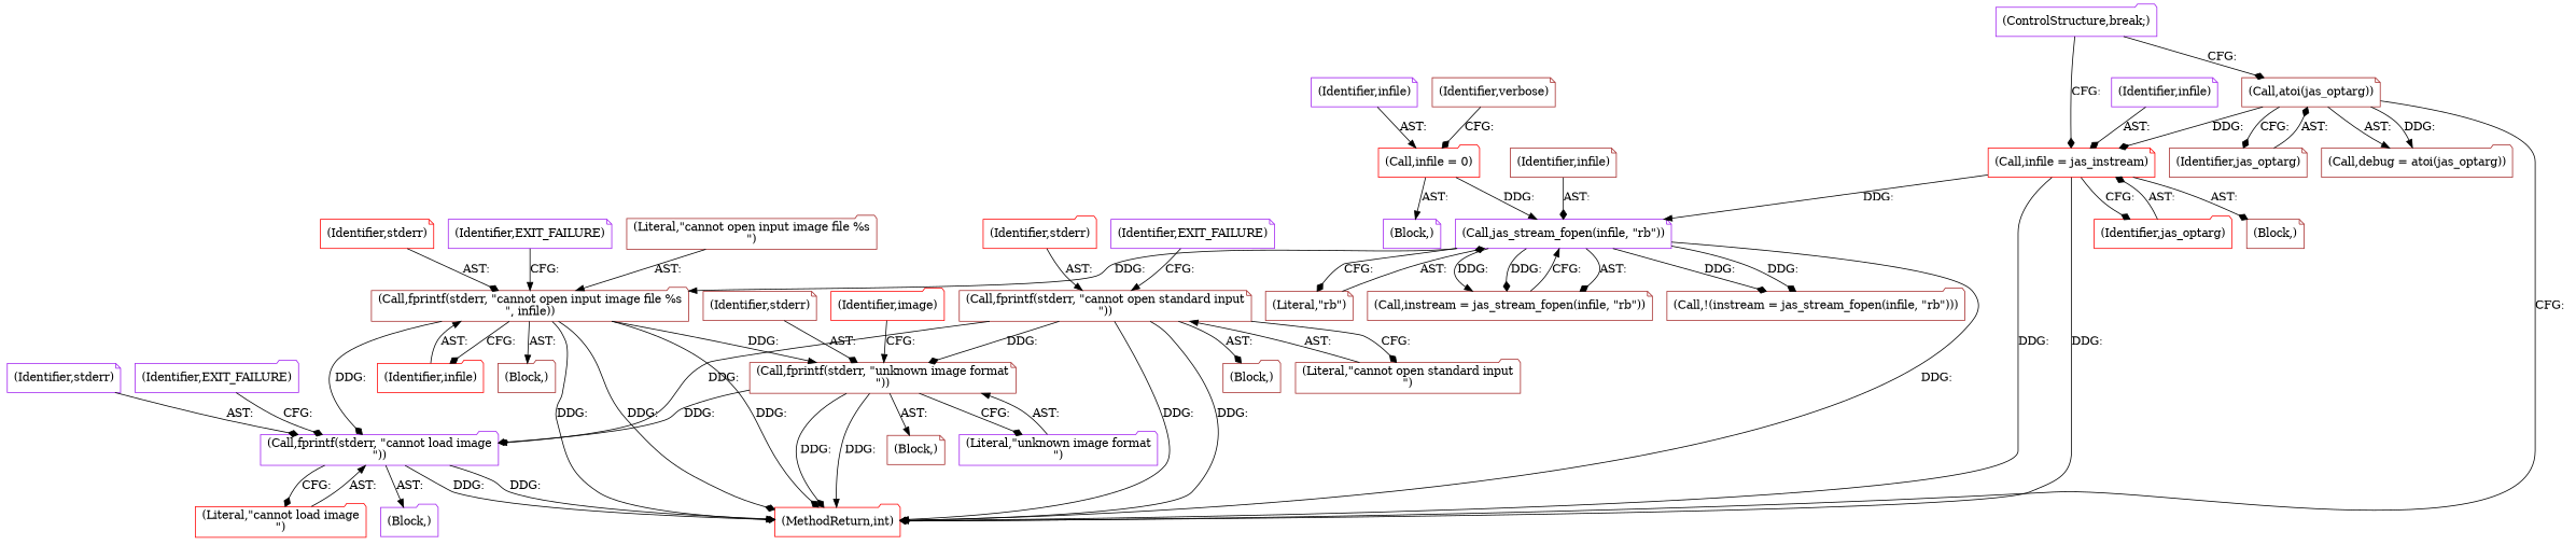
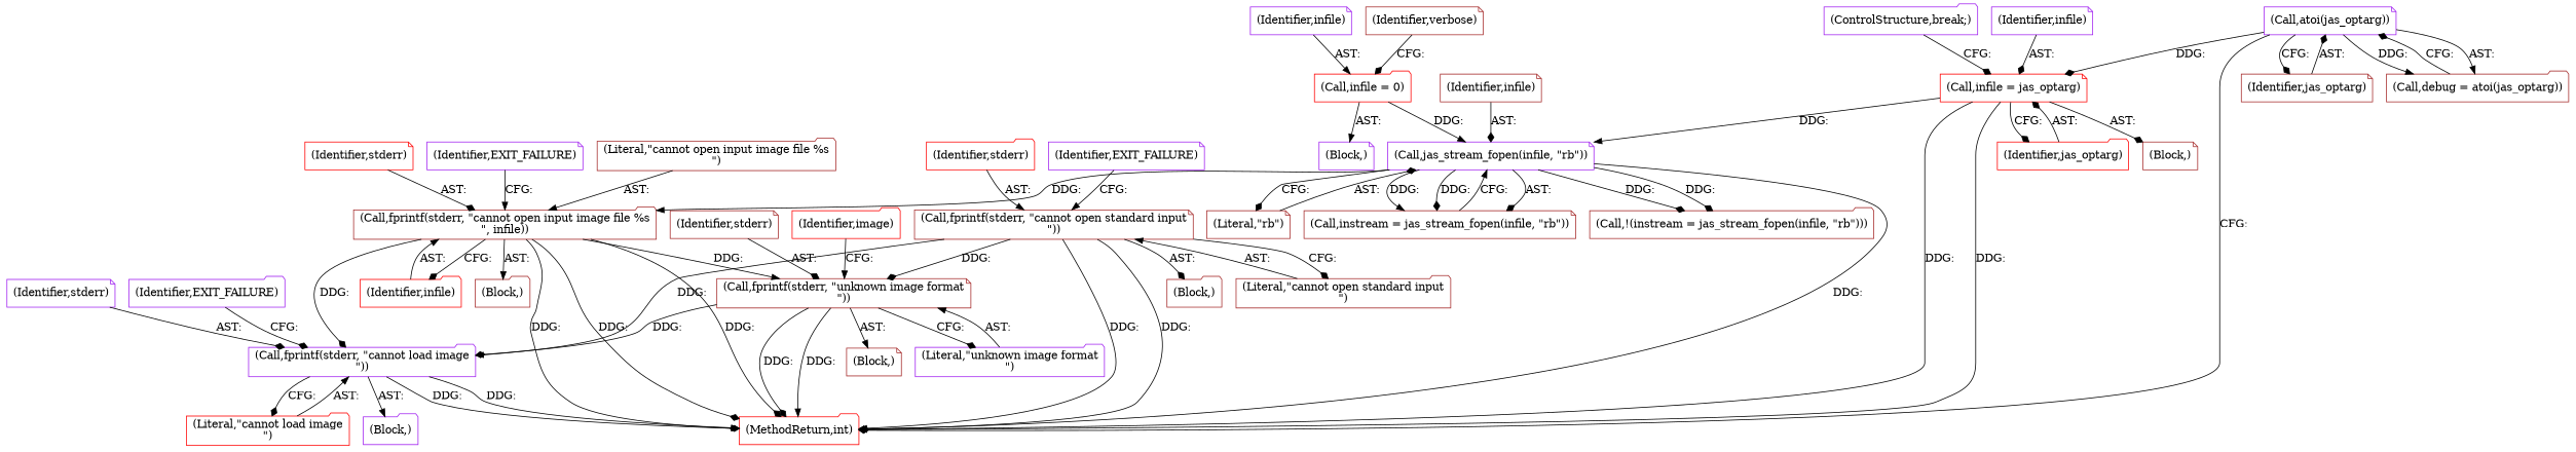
  digraph {
    node [color=brown shape=note]
    edge [arrowhead=diamond]
    n1 [label="(Call,fprintf(stderr, \"unknown image format\n\"))"]
    n2 [color=purple label="(Call,fprintf(stderr, \"cannot load image\n\"))" shape=folder]
    n3 [label="(Block,)"]
    n4 [color=red label="(MethodReturn,int)" shape=folder]
    n5 [color=purple label="(Literal,\"unknown image format\n\")" shape=folder]
    n6 [color=purple label="(Block,)" shape=folder]
    n7 [color=red label="(Literal,\"cannot load image\n\")" shape=folder]
    n8 [label="(Call,fprintf(stderr, \"cannot open input image file %s\n\", infile))" shape=folder]
    n9 [color=red label="(Identifier,infile)" shape=folder]
    n10 [label="(Block,)" shape=folder]
    n11 [color=purple label="(Call,jas_stream_fopen(infile, \"rb\"))"]
    n12 [label="(Call,instream = jas_stream_fopen(infile, \"rb\"))"]
    n13 [label="(Literal,\"rb\")"]
    n14 [label="(Call,!(instream = jas_stream_fopen(infile, \"rb\")))" shape=folder]
    n15 [color=red label="(Call,infile = 0)" shape=folder]
    n16 [color=purple label="(Block,)"]
-   n17 [color=red label="(Call,infile = jas_instream)"]
+   n17 [color=red label="(Call,infile = jas_optarg)"]
    n18 [color=red label="(Identifier,jas_optarg)" shape=folder]
    n19 [label="(Block,)"]
-   n20 [label="(Call,atoi(jas_optarg))"]
+   n20 [color=purple label="(Call,atoi(jas_optarg))"]
    n21 [label="(Identifier,jas_optarg)"]
    n22 [label="(Call,debug = atoi(jas_optarg))" shape=folder]
    n23 [label="(Call,fprintf(stderr, \"cannot open standard input\n\"))"]
    n24 [label="(Block,)" shape=folder]
    n25 [label="(Literal,\"cannot open standard input\n\")" shape=folder]
    n26 [label="(Literal,\"cannot open input image file %s\n\")" shape=folder]
    n27 [label="(Identifier,stderr)"]
    n28 [color=red label="(Identifier,image)" shape=folder]
    n29 [color=purple label="(Identifier,infile)"]
    n30 [color=red label="(Identifier,stderr)"]
    n31 [color=purple label="(ControlStructure,break;)" shape=folder]
    n32 [color=purple label="(Identifier,EXIT_FAILURE)"]
    n33 [label="(Identifier,verbose)"]
    n34 [color=red label="(Identifier,stderr)" shape=folder]
    n35 [color=purple label="(Identifier,stderr)"]
    n36 [color=purple label="(Identifier,EXIT_FAILURE)"]
    n37 [color=purple label="(Identifier,EXIT_FAILURE)" shape=folder]
    n38 [color=purple label="(Identifier,infile)"]
    n39 [label="(Identifier,infile)"]
    n1 -> n2 [label="DDG: "]
    n1 -> n3 [arrowhead=normal label="AST: "]
    n1 -> n4 [arrowhead=normal label="DDG: "]
    n1 -> n4 [label="DDG: "]
    n1 -> n5 [label="CFG: "]
    n2 -> n4 [arrowhead=normal label="DDG: "]
    n2 -> n4 [arrowhead=normal label="DDG: "]
    n2 -> n6 [arrowhead=normal label="AST: "]
    n2 -> n7 [label="CFG: "]
    n5 -> n1 [arrowhead=normal label="AST: "]
    n7 -> n2 [arrowhead=normal label="AST: "]
    n8 -> n1 [arrowhead=normal label="DDG: "]
    n8 -> n2 [label="DDG: "]
    n8 -> n4 [label="DDG: "]
    n8 -> n4 [label="DDG: "]
    n8 -> n4 [label="DDG: "]
    n8 -> n9 [label="CFG: "]
    n8 -> n10 [arrowhead=normal label="AST: "]
    n9 -> n8 [arrowhead=normal label="AST: "]
    n11 -> n4 [label="DDG: "]
    n11 -> n8 [arrowhead=normal label="DDG: "]
    n11 -> n12 [label="AST: "]
    n11 -> n12 [arrowhead=normal label="DDG: "]
    n11 -> n12 [label="DDG: "]
    n11 -> n13 [label="CFG: "]
    n11 -> n14 [label="DDG: "]
    n11 -> n14 [label="DDG: "]
    n12 -> n11 [arrowhead=normal label="CFG: "]
    n13 -> n11 [label="AST: "]
    n15 -> n11 [arrowhead=normal label="DDG: "]
    n15 -> n16 [arrowhead=normal label="AST: "]
    n17 -> n4 [arrowhead=normal label="DDG: "]
    n17 -> n4 [arrowhead=normal label="DDG: "]
    n17 -> n11 [arrowhead=normal label="DDG: "]
    n17 -> n18 [label="CFG: "]
    n17 -> n19 [label="AST: "]
    n18 -> n17 [label="AST: "]
    n20 -> n4 [label="CFG: "]
    n20 -> n17 [label="DDG: "]
    n20 -> n21 [label="CFG: "]
    n20 -> n22 [arrowhead=normal label="AST: "]
    n20 -> n22 [arrowhead=normal label="DDG: "]
    n21 -> n20 [label="AST: "]
-   n31 -> n20 [label="CFG: "]
+   n22 -> n20 [label="CFG: "]
    n23 -> n1 [label="DDG: "]
    n23 -> n2 [arrowhead=normal label="DDG: "]
    n23 -> n4 [label="DDG: "]
    n23 -> n4 [arrowhead=normal label="DDG: "]
    n23 -> n24 [label="AST: "]
    n23 -> n25 [label="CFG: "]
    n25 -> n23 [arrowhead=normal label="AST: "]
    n26 -> n8 [arrowhead=normal label="AST: "]
    n27 -> n1 [label="AST: "]
    n28 -> n1 [arrowhead=normal label="CFG: "]
    n29 -> n15 [arrowhead=normal label="AST: "]
    n30 -> n8 [label="AST: "]
    n31 -> n17 [label="CFG: "]
    n32 -> n8 [arrowhead=normal label="CFG: "]
    n33 -> n15 [label="CFG: "]
    n34 -> n23 [arrowhead=normal label="AST: "]
    n35 -> n2 [label="AST: "]
    n36 -> n23 [arrowhead=normal label="CFG: "]
    n37 -> n2 [label="CFG: "]
    n38 -> n17 [label="AST: "]
    n39 -> n11 [label="AST: "]
  }
